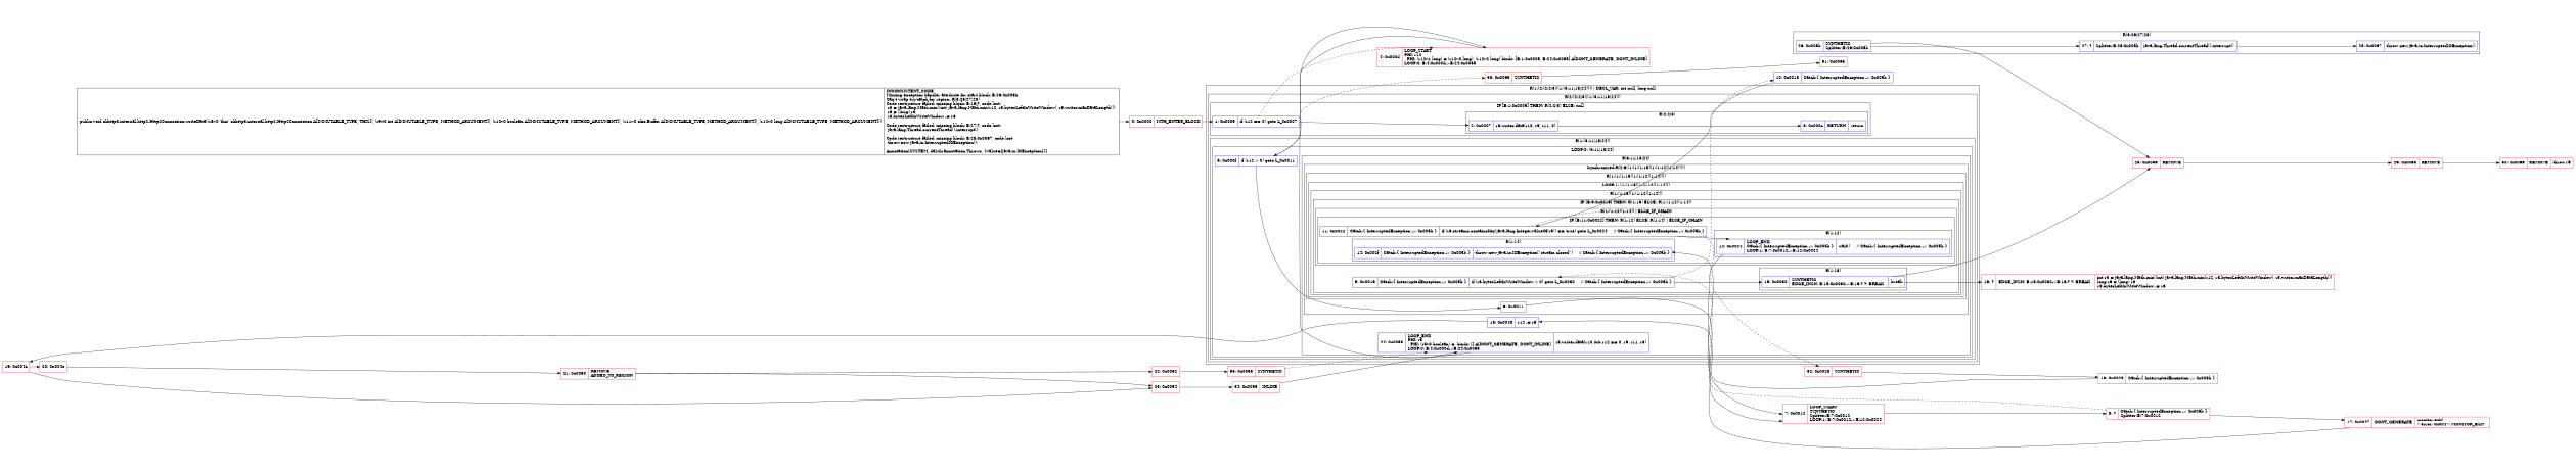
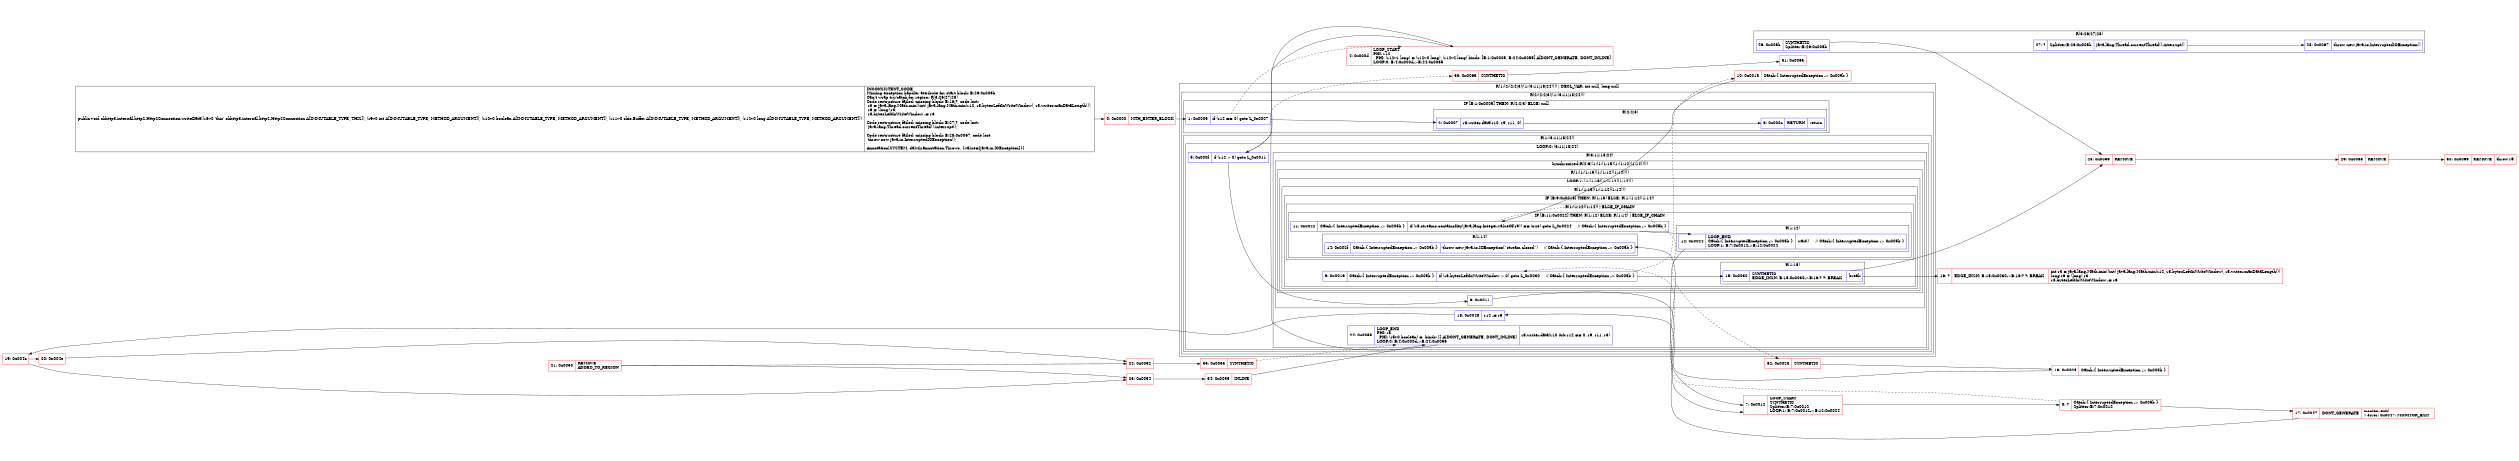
  digraph {
    rankdir=LR
    node [color=red shape=record]
    n1 [color=blue label="{2\:\ 0x0007|r8.writer.data(r10, r9, r11, 0)\l}"]
    n2 [color=blue label="{3\:\ 0x000c|RETURN\l|return\l}"]
    n3 [color=blue label="{1\:\ 0x0005|if (r12 == 0) goto L_0x0007\l}"]
    n4 [color=blue label="{15\:\ 0x0030|SYNTHETIC\lEDGE_INSN: B:15:0x0030\-\>B:16:? ?: BREAK  \l|break\l}"]
    n5 [color=blue label="{12\:\ 0x0024|LOOP_END\lCatch:\{ InterruptedException \-\> 0x005b \}\lLOOP:1: B:7:0x0012\-\>B:12:0x0024\l|wait()     \/\/ Catch:\{ InterruptedException \-\> 0x005b \}\l}"]
    n6 [color=blue label="{14\:\ 0x002f|Catch:\{ InterruptedException \-\> 0x005b \}\l|throw new java.io.IOException(\"stream closed\")     \/\/ Catch:\{ InterruptedException \-\> 0x005b \}\l}"]
    n7 [color=blue label="{11\:\ 0x0022|Catch:\{ InterruptedException \-\> 0x005b \}\l|if (r8.streams.containsKey(java.lang.Integer.valueOf(r9)) == true) goto L_0x0024     \/\/ Catch:\{ InterruptedException \-\> 0x005b \}\l}"]
    n8 [color=blue label="{9\:\ 0x0016|Catch:\{ InterruptedException \-\> 0x005b \}\l|if (r8.bytesLeftInWriteWindow \> 0) goto L_0x0030     \/\/ Catch:\{ InterruptedException \-\> 0x005b \}\l}"]
    n9 [color=blue label="{6\:\ 0x0011}"]
    n10 [color=blue label="{18\:\ 0x0048|r12 \-= r6\l}"]
    n11 [color=blue label="{24\:\ 0x0055|LOOP_END\lPHI: r5 \l  PHI: (r5v0 boolean) =  binds: [] A[DONT_GENERATE, DONT_INLINE]\lLOOP:0: B:4:0x000d\-\>B:24:0x0055\l|r8.writer.data(r10 && r12 == 0, r9, r11, r3)\l}"]
    n12 [color=blue label="{5\:\ 0x000f|if (r12 \> 0) goto L_0x0011\l}"]
    n13 [color=blue label="{26\:\ 0x005b|SYNTHETIC\lSplitter:B:26:0x005b\l}"]
    n14 [color=blue label="{27\:\ ?|Splitter:B:26:0x005b\l|java.lang.Thread.currentThread().interrupt()\l}"]
    n15 [color=blue label="{28\:\ 0x0067|throw new java.io.InterruptedIOException()\l}"]
    n16 [label="{4\:\ 0x000d|LOOP_START\lPHI: r12 \l  PHI: (r12v1 long) = (r12v0 long), (r12v2 long) binds: [B:1:0x0005, B:24:0x0055] A[DONT_GENERATE, DONT_INLINE]\lLOOP:0: B:4:0x000d\-\>B:24:0x0055\l}"]
    n17 [label="{16\:\ ?|EDGE_INSN: B:15:0x0030\-\>B:16:? ?: BREAK  \l|int r3 = java.lang.Math.min((int) java.lang.Math.min(r12, r8.bytesLeftInWriteWindow), r8.writer.maxDataLength())\llong r6 = (long) r3\lr8.bytesLeftInWriteWindow \-= r6\l}"]
    n18 [label="{25\:\ 0x0059|REMOVE\l}"]
    n19 [label="{7\:\ 0x0012|LOOP_START\lSYNTHETIC\lSplitter:B:7:0x0012\lLOOP:1: B:7:0x0012\-\>B:12:0x0024\l}"]
    n20 [label="{32\:\ 0x0028|SYNTHETIC\l}"]
-   n21 [color=blue label="{10\:\ 0x0018|Catch:\{ InterruptedException \-\> 0x005b \}\l}"]
+   n21 [label="{10\:\ 0x0018|Catch:\{ InterruptedException \-\> 0x005b \}\l}"]
    n22 [label="{19\:\ 0x004c}"]
    n23 [label="{33\:\ 0x006a|SYNTHETIC\l}"]
    n24 [label="{31\:\ 0x006a}"]
    n25 [label="{8\:\ ?|Catch:\{ InterruptedException \-\> 0x005b \}\lSplitter:B:7:0x0012\l}"]
    n26 [label="{29\:\ 0x0068|REMOVE\l}"]
    n27 [label="{13\:\ 0x0028|Catch:\{ InterruptedException \-\> 0x005b \}\l}"]
    n28 [label="{20\:\ 0x004e}"]
    n29 [label="{23\:\ 0x0054}"]
    n30 [label="{0\:\ 0x0000|MTH_ENTER_BLOCK\l}"]
    n31 [label="{17\:\ 0x0047|DONT_GENERATE\l|monitor\-exit(\l\/\/ error: 0x0047: MONITOR_EXIT  \l}"]
    n32 [label="{21\:\ 0x0050|REMOVE\lADDED_TO_REGION\l}"]
    n33 [label="{34\:\ 0x0055|INLINE\l}"]
    n34 [label="{22\:\ 0x0052}"]
    n35 [label="{35\:\ 0x0055|SYNTHETIC\l}"]
    n36 [label="{30\:\ 0x0069|REMOVE\l|throw r9\l}"]
    n37 [label="{public void okhttp3.internal.http2.Http2Connection.writeData((r8v0 'this' okhttp3.internal.http2.Http2Connection A[IMMUTABLE_TYPE, THIS]), (r9v0 int A[IMMUTABLE_TYPE, METHOD_ARGUMENT]), (r10v0 boolean A[IMMUTABLE_TYPE, METHOD_ARGUMENT]), (r11v0 okio.Buffer A[IMMUTABLE_TYPE, METHOD_ARGUMENT]), (r12v0 long A[IMMUTABLE_TYPE, METHOD_ARGUMENT]))  | INCONSISTENT_CODE\lMissing exception handler attribute for start block: B:26:0x005b\lCan't wrap try\/catch for region: R(3:26\|27\|28)\lCode restructure failed: missing block: B:16:?, code lost:\l    r3 = java.lang.Math.min((int) java.lang.Math.min(r12, r8.bytesLeftInWriteWindow), r8.writer.maxDataLength());\l    r6 = (long) r3;\l    r8.bytesLeftInWriteWindow \-= r6;\l\lCode restructure failed: missing block: B:27:?, code lost:\l    java.lang.Thread.currentThread().interrupt();\l\lCode restructure failed: missing block: B:28:0x0067, code lost:\l    throw new java.io.InterruptedIOException();\l\lAnnotation[SYSTEM, dalvik.annotation.Throws, \{value=[java.io.IOException]\}]\l}" color=""]
    subgraph cluster_1 {
      label="R(1:(2:(2:2|3)|(1:(3:11|18|24)))) | DECL_VAR: int null, long null\l"
      subgraph cluster_2 {
        label="R(2:(2:2|3)|(1:(3:11|18|24)))"
        subgraph cluster_3 {
          label="IF [B:1:0x0005] THEN: R(2:2|3) ELSE: null"
          n3
          subgraph cluster_4 {
            label="R(2:2|3)"
            n1
            n2
          }
        }
        subgraph cluster_5 {
          label="R(1:(3:11|18|24))"
          subgraph cluster_6 {
            label="LOOP:0: (3:11|18|24)"
            n12
            subgraph cluster_7 {
              label="R(3:11|18|24)"
              n10
              n11
              subgraph cluster_8 {
                label="Synchronized:R(2:6|(1:(1:(1:15)(1:(1:12)(1:14)))))"
                n9
                subgraph cluster_9 {
                  label="R(1:(1:(1:15)(1:(1:12)(1:14))))"
                  subgraph cluster_10 {
                    label="LOOP:1: (1:(1:15)(1:(1:12)(1:14)))"
                    subgraph cluster_11 {
                      label="R(1:(1:15)(1:(1:12)(1:14)))"
                      subgraph cluster_12 {
                        label="IF [B:9:0x0016] THEN: R(1:15) ELSE: R(1:(1:12)(1:14))"
                        n8
                        subgraph cluster_13 {
                          label="R(1:15)"
                          n4
                        }
                        subgraph cluster_14 {
                          label="R(1:(1:12)(1:14)) | ELSE_IF_CHAIN\l"
                          subgraph cluster_15 {
                            label="IF [B:11:0x0022] THEN: R(1:12) ELSE: R(1:14) | ELSE_IF_CHAIN\l"
                            n7
                            subgraph cluster_16 {
                              label="R(1:12)"
                              n5
                            }
                            subgraph cluster_17 {
                              label="R(1:14)"
                              n6
                            }
                          }
                        }
                      }
                    }
                  }
                }
              }
            }
          }
        }
      }
    }
    subgraph cluster_18 {
      label="R(3:26|27|28)"
      n13
      n14
      n15
    }
    n1 -> n2
    n3 -> n1
    n3 -> n16 [style=dashed]
    n4 -> n17
    n4 -> n18
    n5 -> n19
    n7 -> n5
    n7 -> n20 [style=dashed]
    n8 -> n4
    n8 -> n21 [style=dashed]
    n9 -> n19
    n10 -> n22
    n11 -> n16
    n12 -> n9
    n12 -> n23 [style=dashed]
-   n13 -> n14
    n13 -> n18
    n14 -> n15
    n16 -> n12
    n18 -> n26
    n19 -> n25
    n20 -> n27
    n21 -> n7
    n22 -> n28
    n22 -> n29
    n23 -> n24
    n25 -> n8 [style=dashed]
    n25 -> n31
    n26 -> n36
    n27 -> n6
-   n28 -> n32
+   n28 -> n34
    n29 -> n33
    n30 -> n3
    n31 -> n10
    n32 -> n29
    n32 -> n34
    n33 -> n11
    n34 -> n35
    n35 -> n11 [style=dashed]
    n37 -> n30
  }
